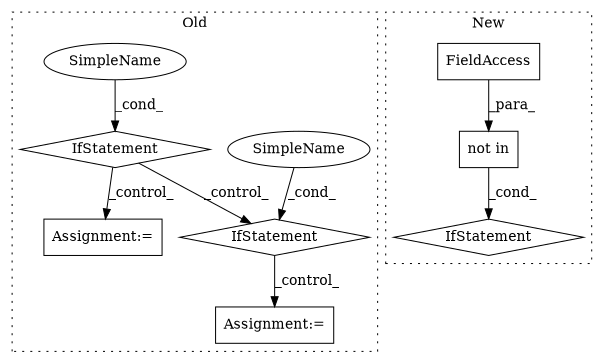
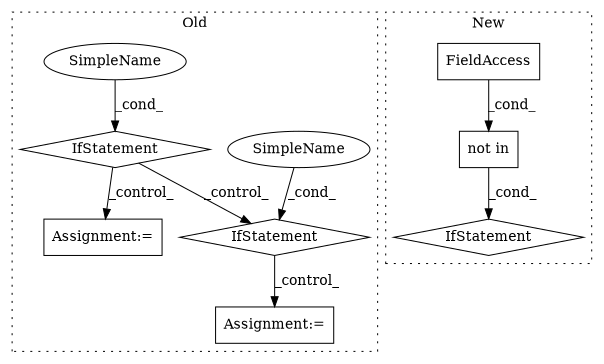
  digraph {
    node [a=25 shape=box]
    n1 [l="12,2" label=IfStatement s="5649,5697" shape=diamond]
    n2 [a=7 l=1 label="Assignment:=" s=5718]
    n3 [a=42 label=SimpleName shape=ellipse]
    n4 [a=42 label=SimpleName shape=ellipse]
    n5 [l="10,2" label=IfStatement s="5526,5567" shape=diamond]
    n6 [a=7 l=1 label="Assignment:=" s=5604]
    n7 [a=108 l=51 label="not in" s=5516]
    n8 [l="10,2" label=IfStatement s="5506,5567" shape=diamond]
    n9 [a=22 l=10 label=FieldAccess s=5516]
    subgraph cluster_1 {
      label=Old
      style=dotted
      n1
      n2
      n3
      n4
      n5
      n6
    }
    subgraph cluster_2 {
      label=New
      style=dotted
      n7
      n8
      n9
    }
    n1 -> n2 [label=_control_]
    n3 -> n1 [label=_cond_]
    n4 -> n5 [label=_cond_]
    n5 -> n1 [label=_control_]
    n5 -> n6 [label=_control_]
    n7 -> n8 [label=_cond_]
-   n9 -> n7 [label=_para_]
+   n9 -> n7 [label=_cond_]
  }
